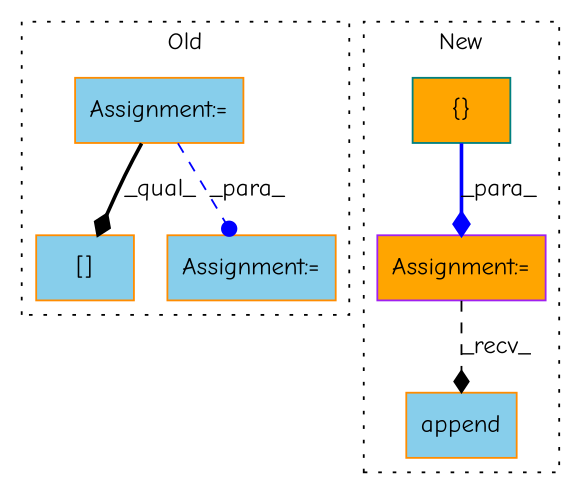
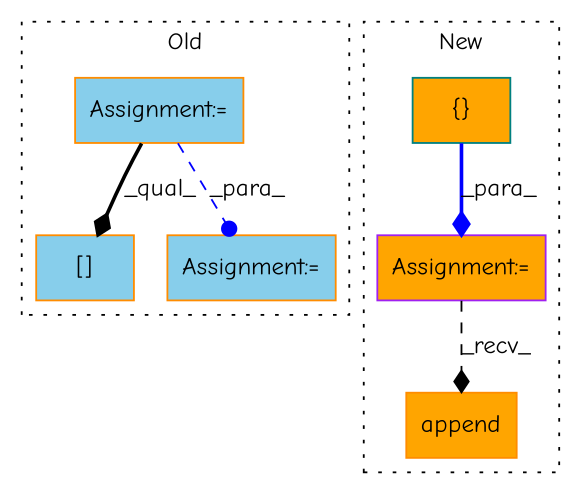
  digraph {
    fontname="Comic Neue"
    node [a=7 l=1 shape=box style=filled fillcolor=skyblue color=darkorange fontname="Comic Neue"]
    edge [color=black style=bold arrowhead=diamond fontname="Comic Neue"]
    n1 [a=2 l="11,1" label="[]" s="5711,5741"]
    n2 [label="Assignment:=" s=5666]
    n3 [l="91,2" label="Assignment:=" s="5777,5896"]
-   n4 [a=32 l="7,1" label=append s="6327,6342"]
+   n4 [a=32 l="7,1" label=append s="6327,6342" fillcolor=orange]
    n5 [label="Assignment:=" s=5728 fillcolor=orange color=purple]
    n6 [a=4 l=2 label="{}" s=5802 fillcolor=orange color=teal]
    subgraph cluster_1 {
      label=Old
      style=dotted
      n1
      n2
      n3
    }
    subgraph cluster_2 {
      label=New
      style=dotted
      n4
      n5
      n6
    }
    n2 -> n1 [label=_qual_]
    n2 -> n3 [label=_para_ color=blue style=dashed arrowhead=dot]
    n5 -> n4 [label=_recv_ style=dashed]
    n6 -> n5 [label=_para_ color=blue]
  }
